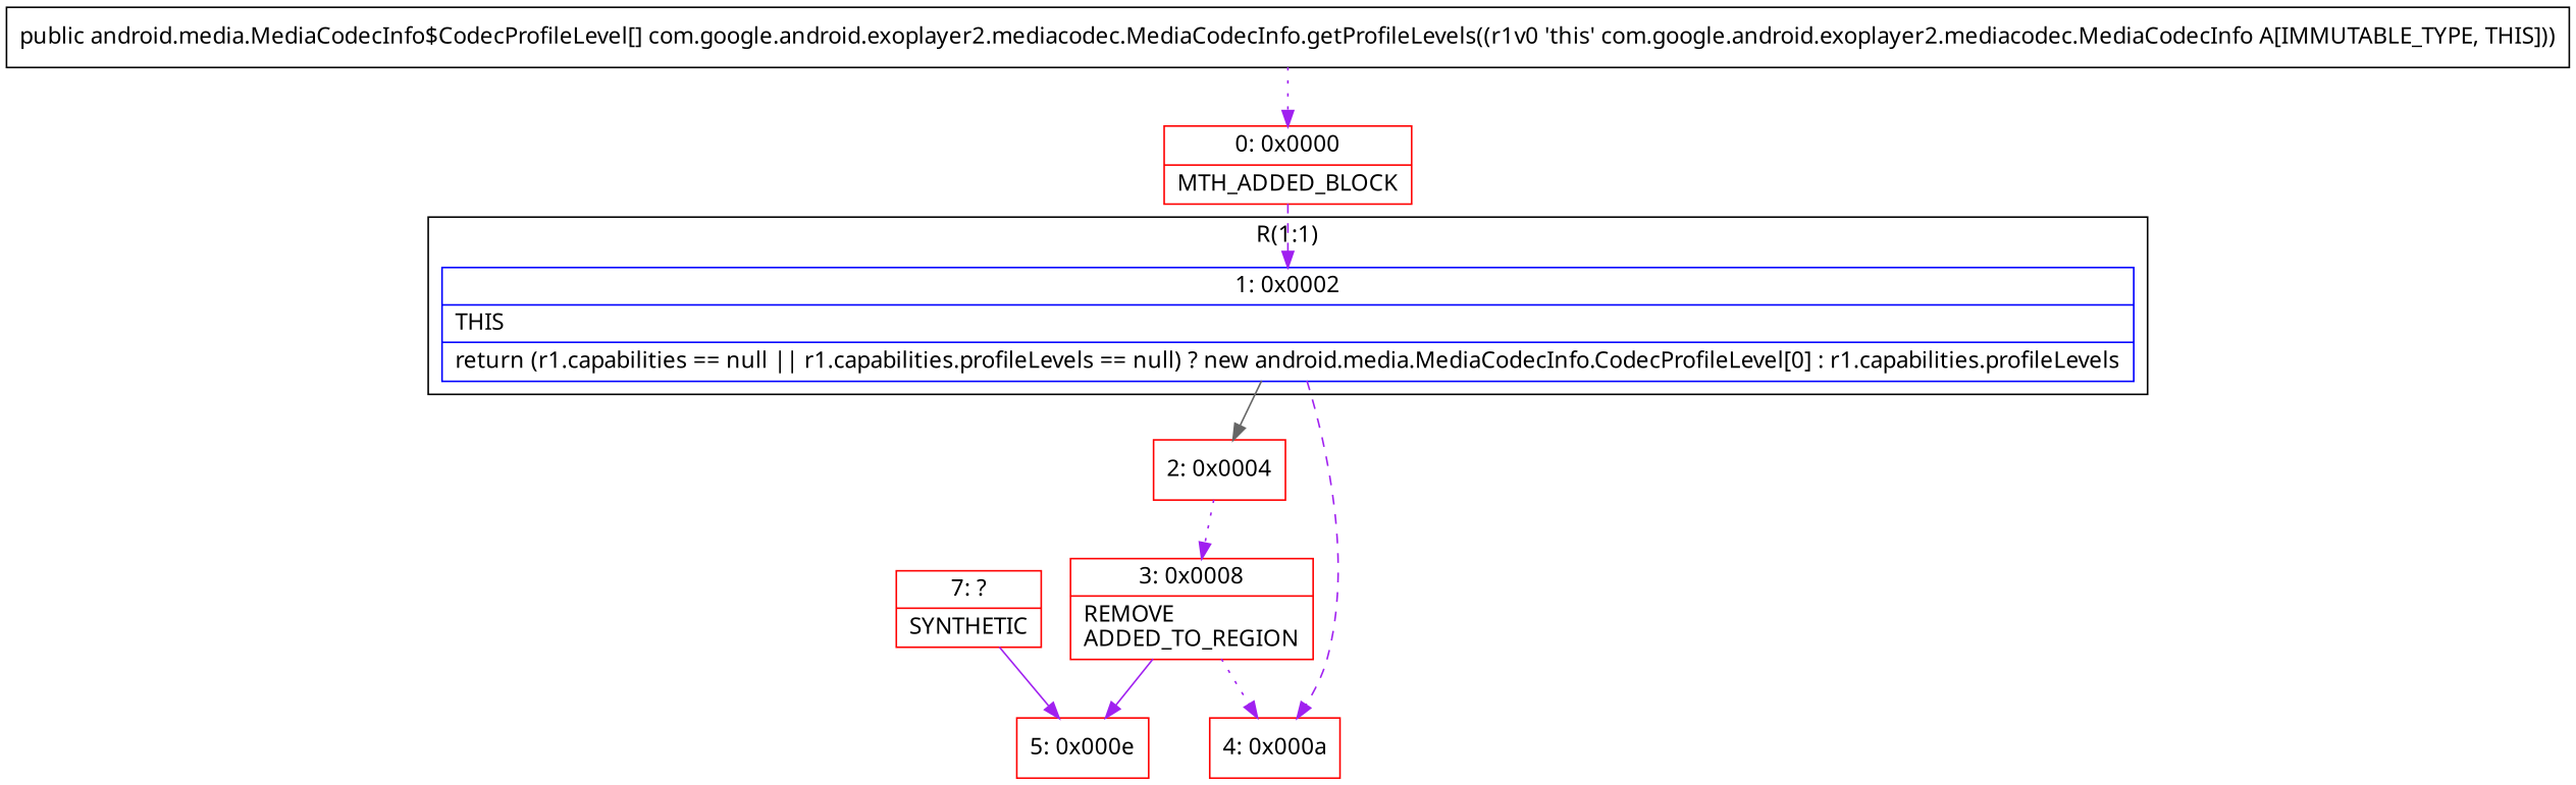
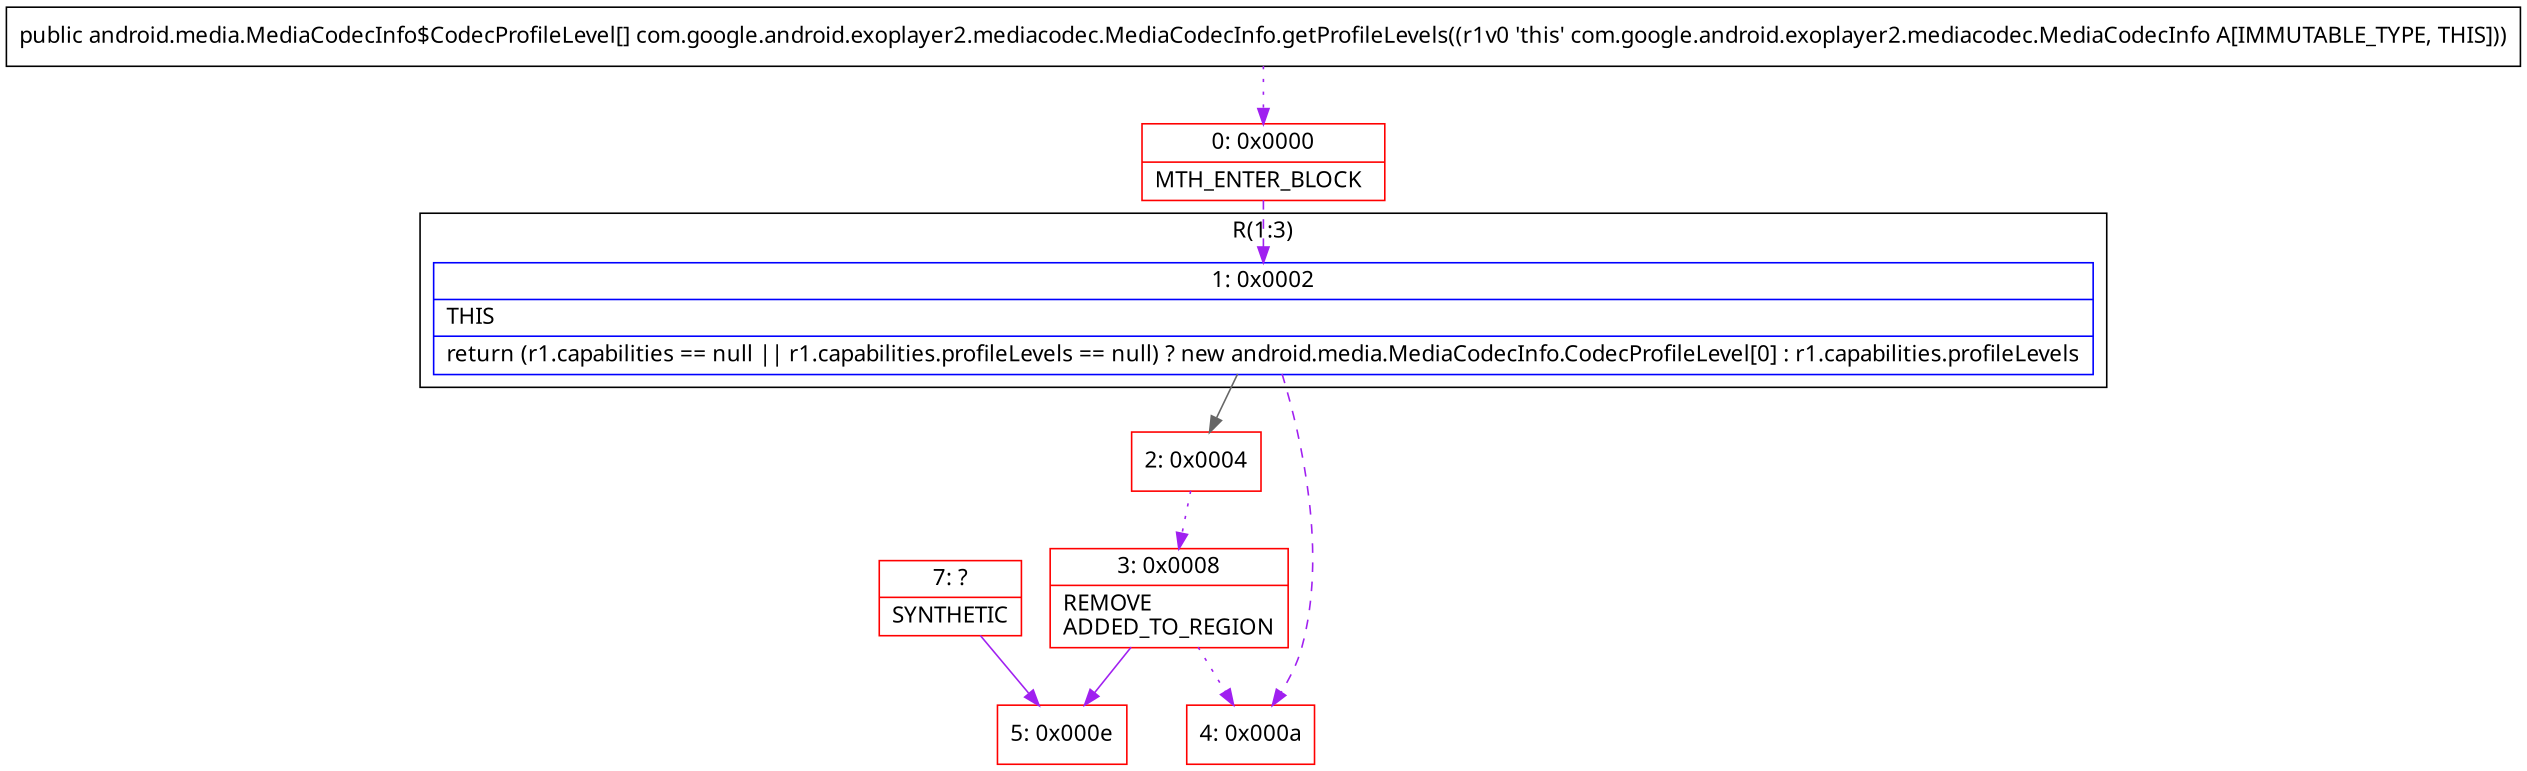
  digraph {
    fontname="Noto Sans"
    node [color=red fontname="Noto Sans" shape=record]
    edge [color=purple fontname="Noto Sans" style=solid]
    n1 [color=blue label="{1\:\ 0x0002|THIS\l|return (r1.capabilities == null \|\| r1.capabilities.profileLevels == null) ? new android.media.MediaCodecInfo.CodecProfileLevel[0] : r1.capabilities.profileLevels\l}"]
    n2 [label="{2\:\ 0x0004}"]
    n3 [label="{4\:\ 0x000a}"]
    n4 [label="{3\:\ 0x0008|REMOVE\lADDED_TO_REGION\l}"]
-   n5 [label="{0\:\ 0x0000|MTH_ADDED_BLOCK\l}"]
+   n5 [label="{0\:\ 0x0000|MTH_ENTER_BLOCK\l}"]
    n6 [label="{5\:\ 0x000e}"]
    n7 [label="{7\:\ ?|SYNTHETIC\l}"]
    n8 [label="{public android.media.MediaCodecInfo$CodecProfileLevel[] com.google.android.exoplayer2.mediacodec.MediaCodecInfo.getProfileLevels((r1v0 'this' com.google.android.exoplayer2.mediacodec.MediaCodecInfo A[IMMUTABLE_TYPE, THIS])) }" color=""]
    subgraph cluster_1 {
-     label="R(1:1)"
+     label="R(1:3)"
      n1
    }
    n1 -> n2 [color=gray40]
    n1 -> n3 [style=dashed]
    n2 -> n4 [style=dotted]
    n4 -> n3 [style=dotted]
    n4 -> n6
    n5 -> n1 [style=dashed]
    n7 -> n6
    n8 -> n5 [style=dotted]
  }
